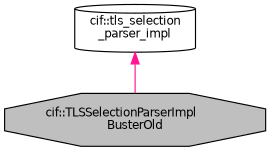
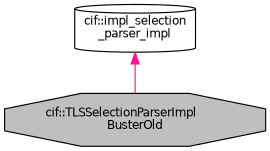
  digraph {
    node [color=black fontname=Helvetica fontsize=10 style=filled]
    n1 [fillcolor=grey75 fontcolor=black height=0.2 label="cif::TLSSelectionParserImpl\lBusterOld" shape=octagon width=0.4]
-   n2 [fillcolor=white height=0.2 label="cif::tls_selection\l_parser_impl" shape=cylinder width=0.4]
+   n2 [fillcolor=white height=0.2 label="cif::impl_selection\l_parser_impl" shape=cylinder width=0.4]
    n2 -> n1 [color=deeppink dir=back fontname=Helvetica fontsize=10 labelfontname=Helvetica labelfontsize=10 style=solid]
  }
